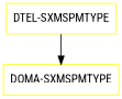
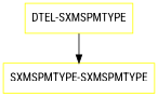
  digraph {
    fontname="Roboto Condensed"
    node [color=yellow shape=box fontname="Roboto Condensed"]
    "DTEL-SXMSPMTYPE"
-   "DOMA-SXMSPMTYPE"
+   "DOMA-SXMSPMTYPE" [label="SXMSPMTYPE-SXMSPMTYPE"]
    "DTEL-SXMSPMTYPE" -> "DOMA-SXMSPMTYPE" [fontname="Roboto Condensed"]
  }
